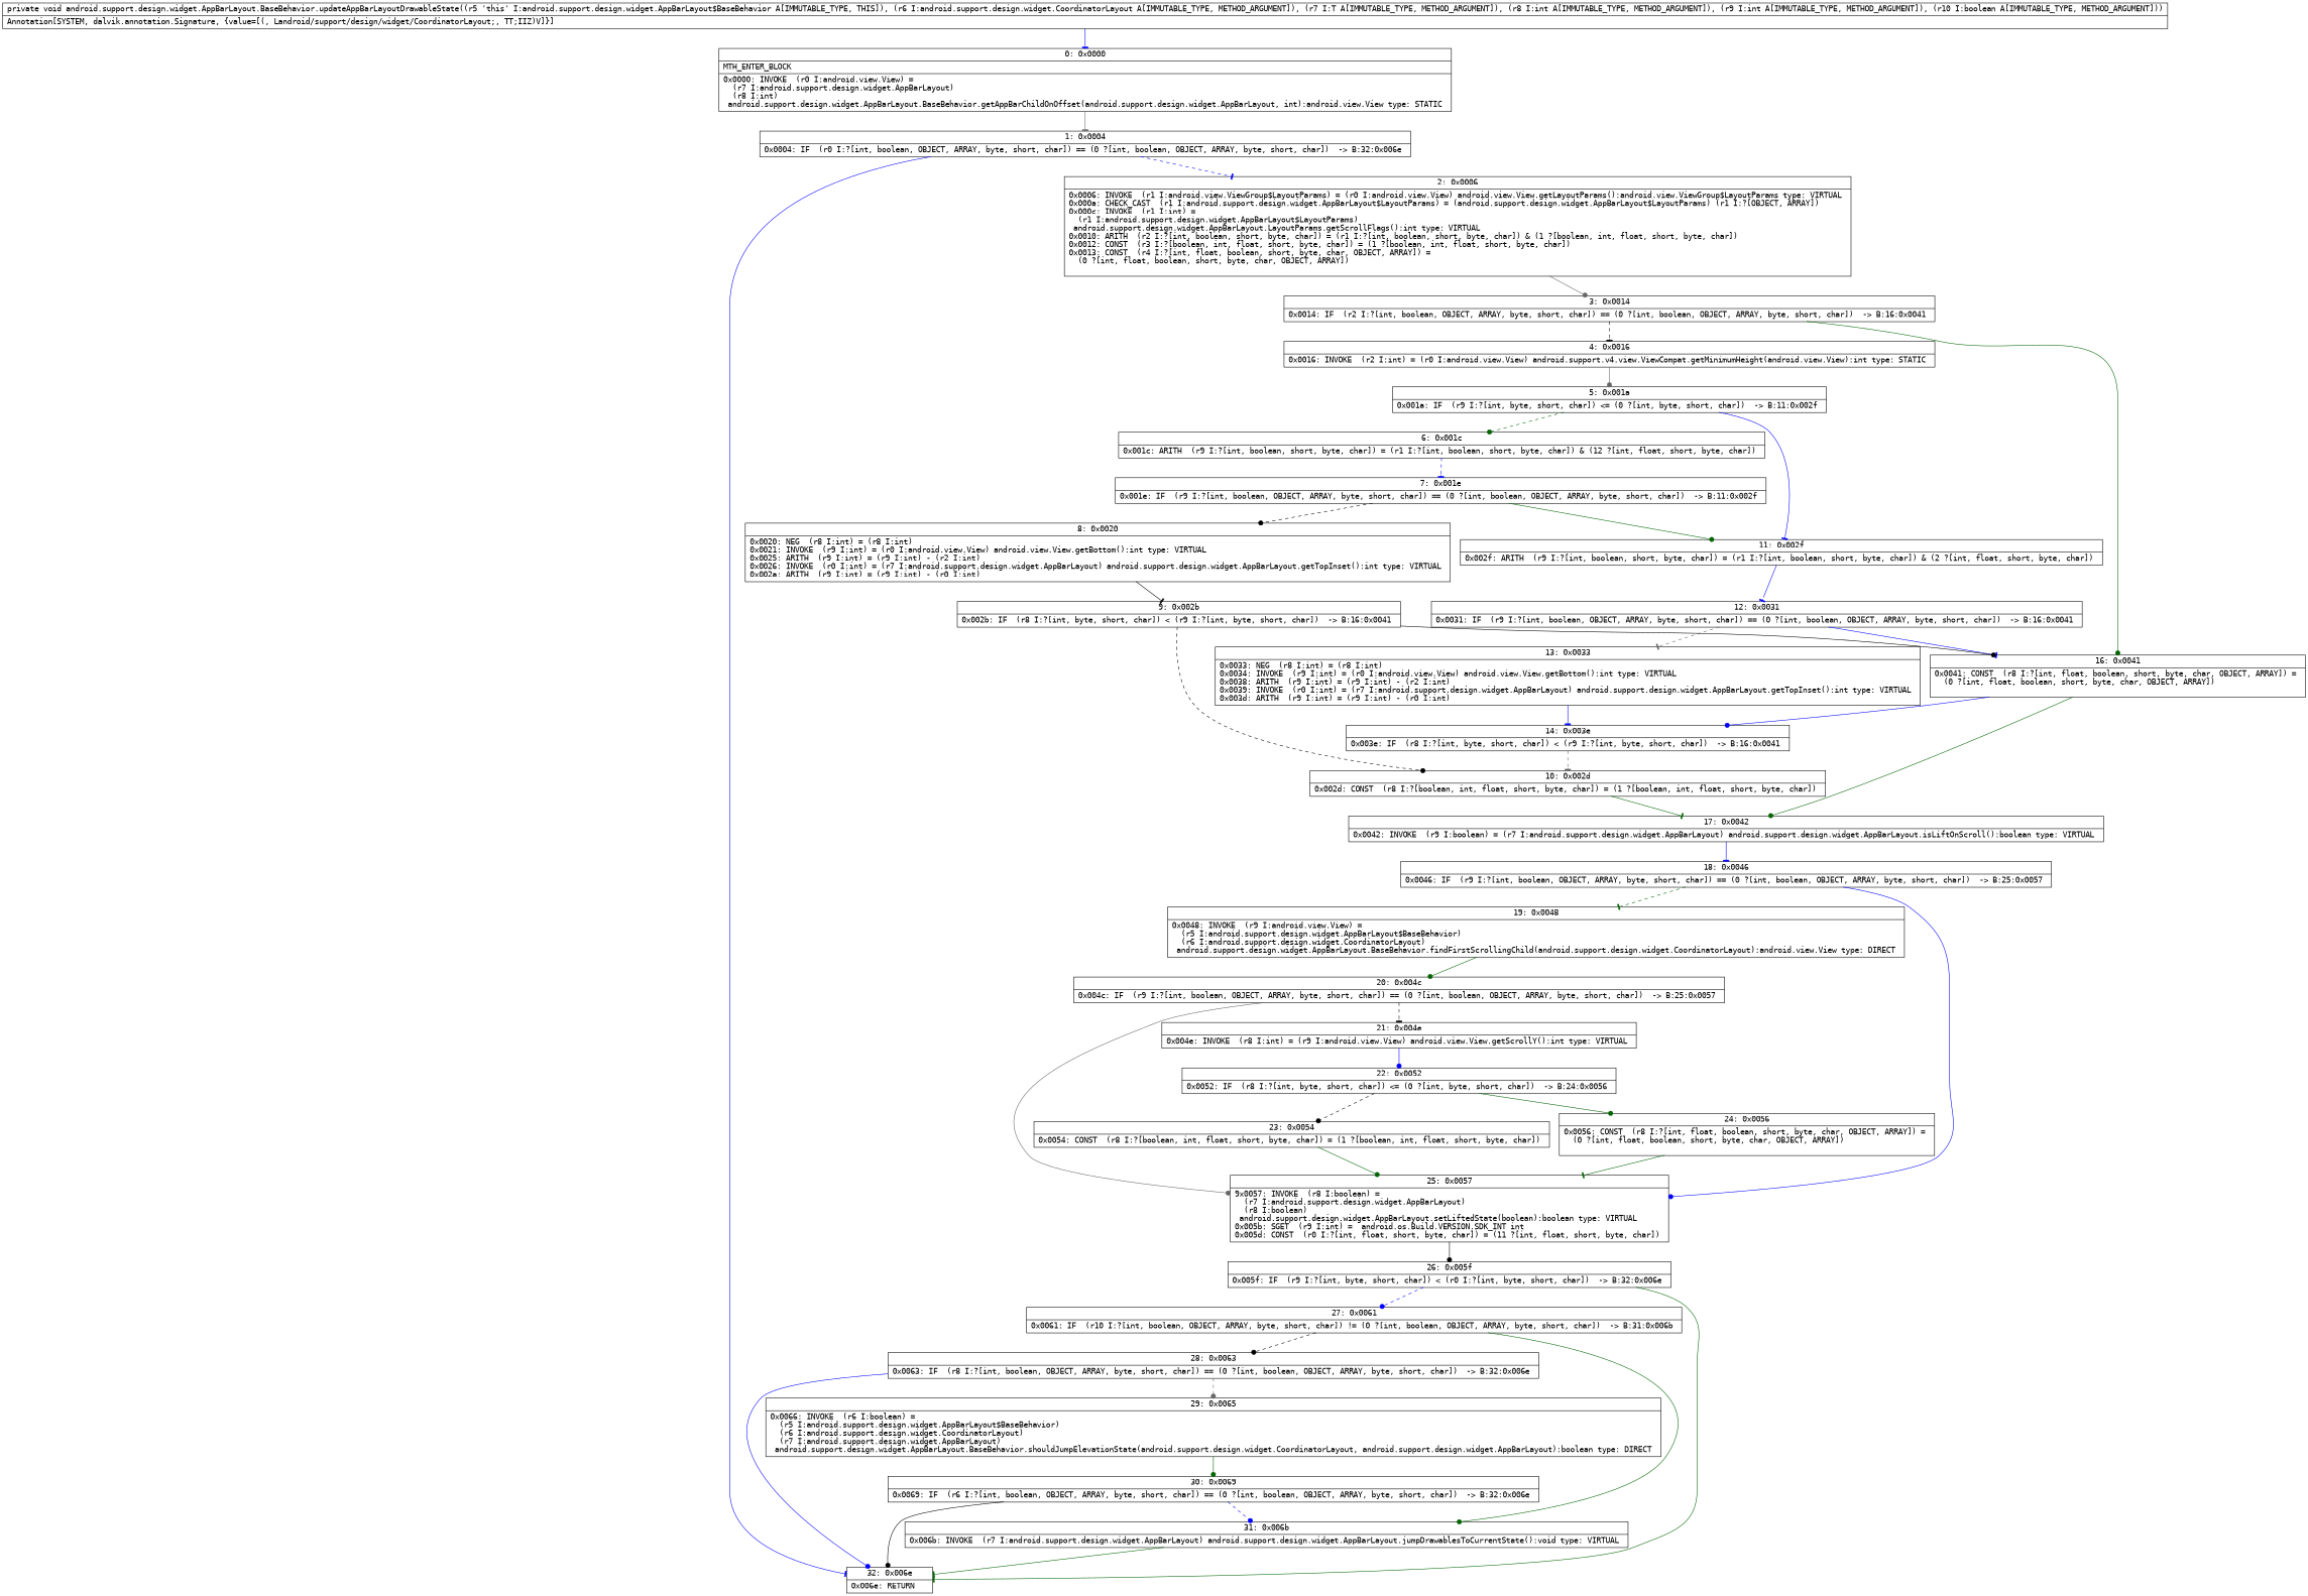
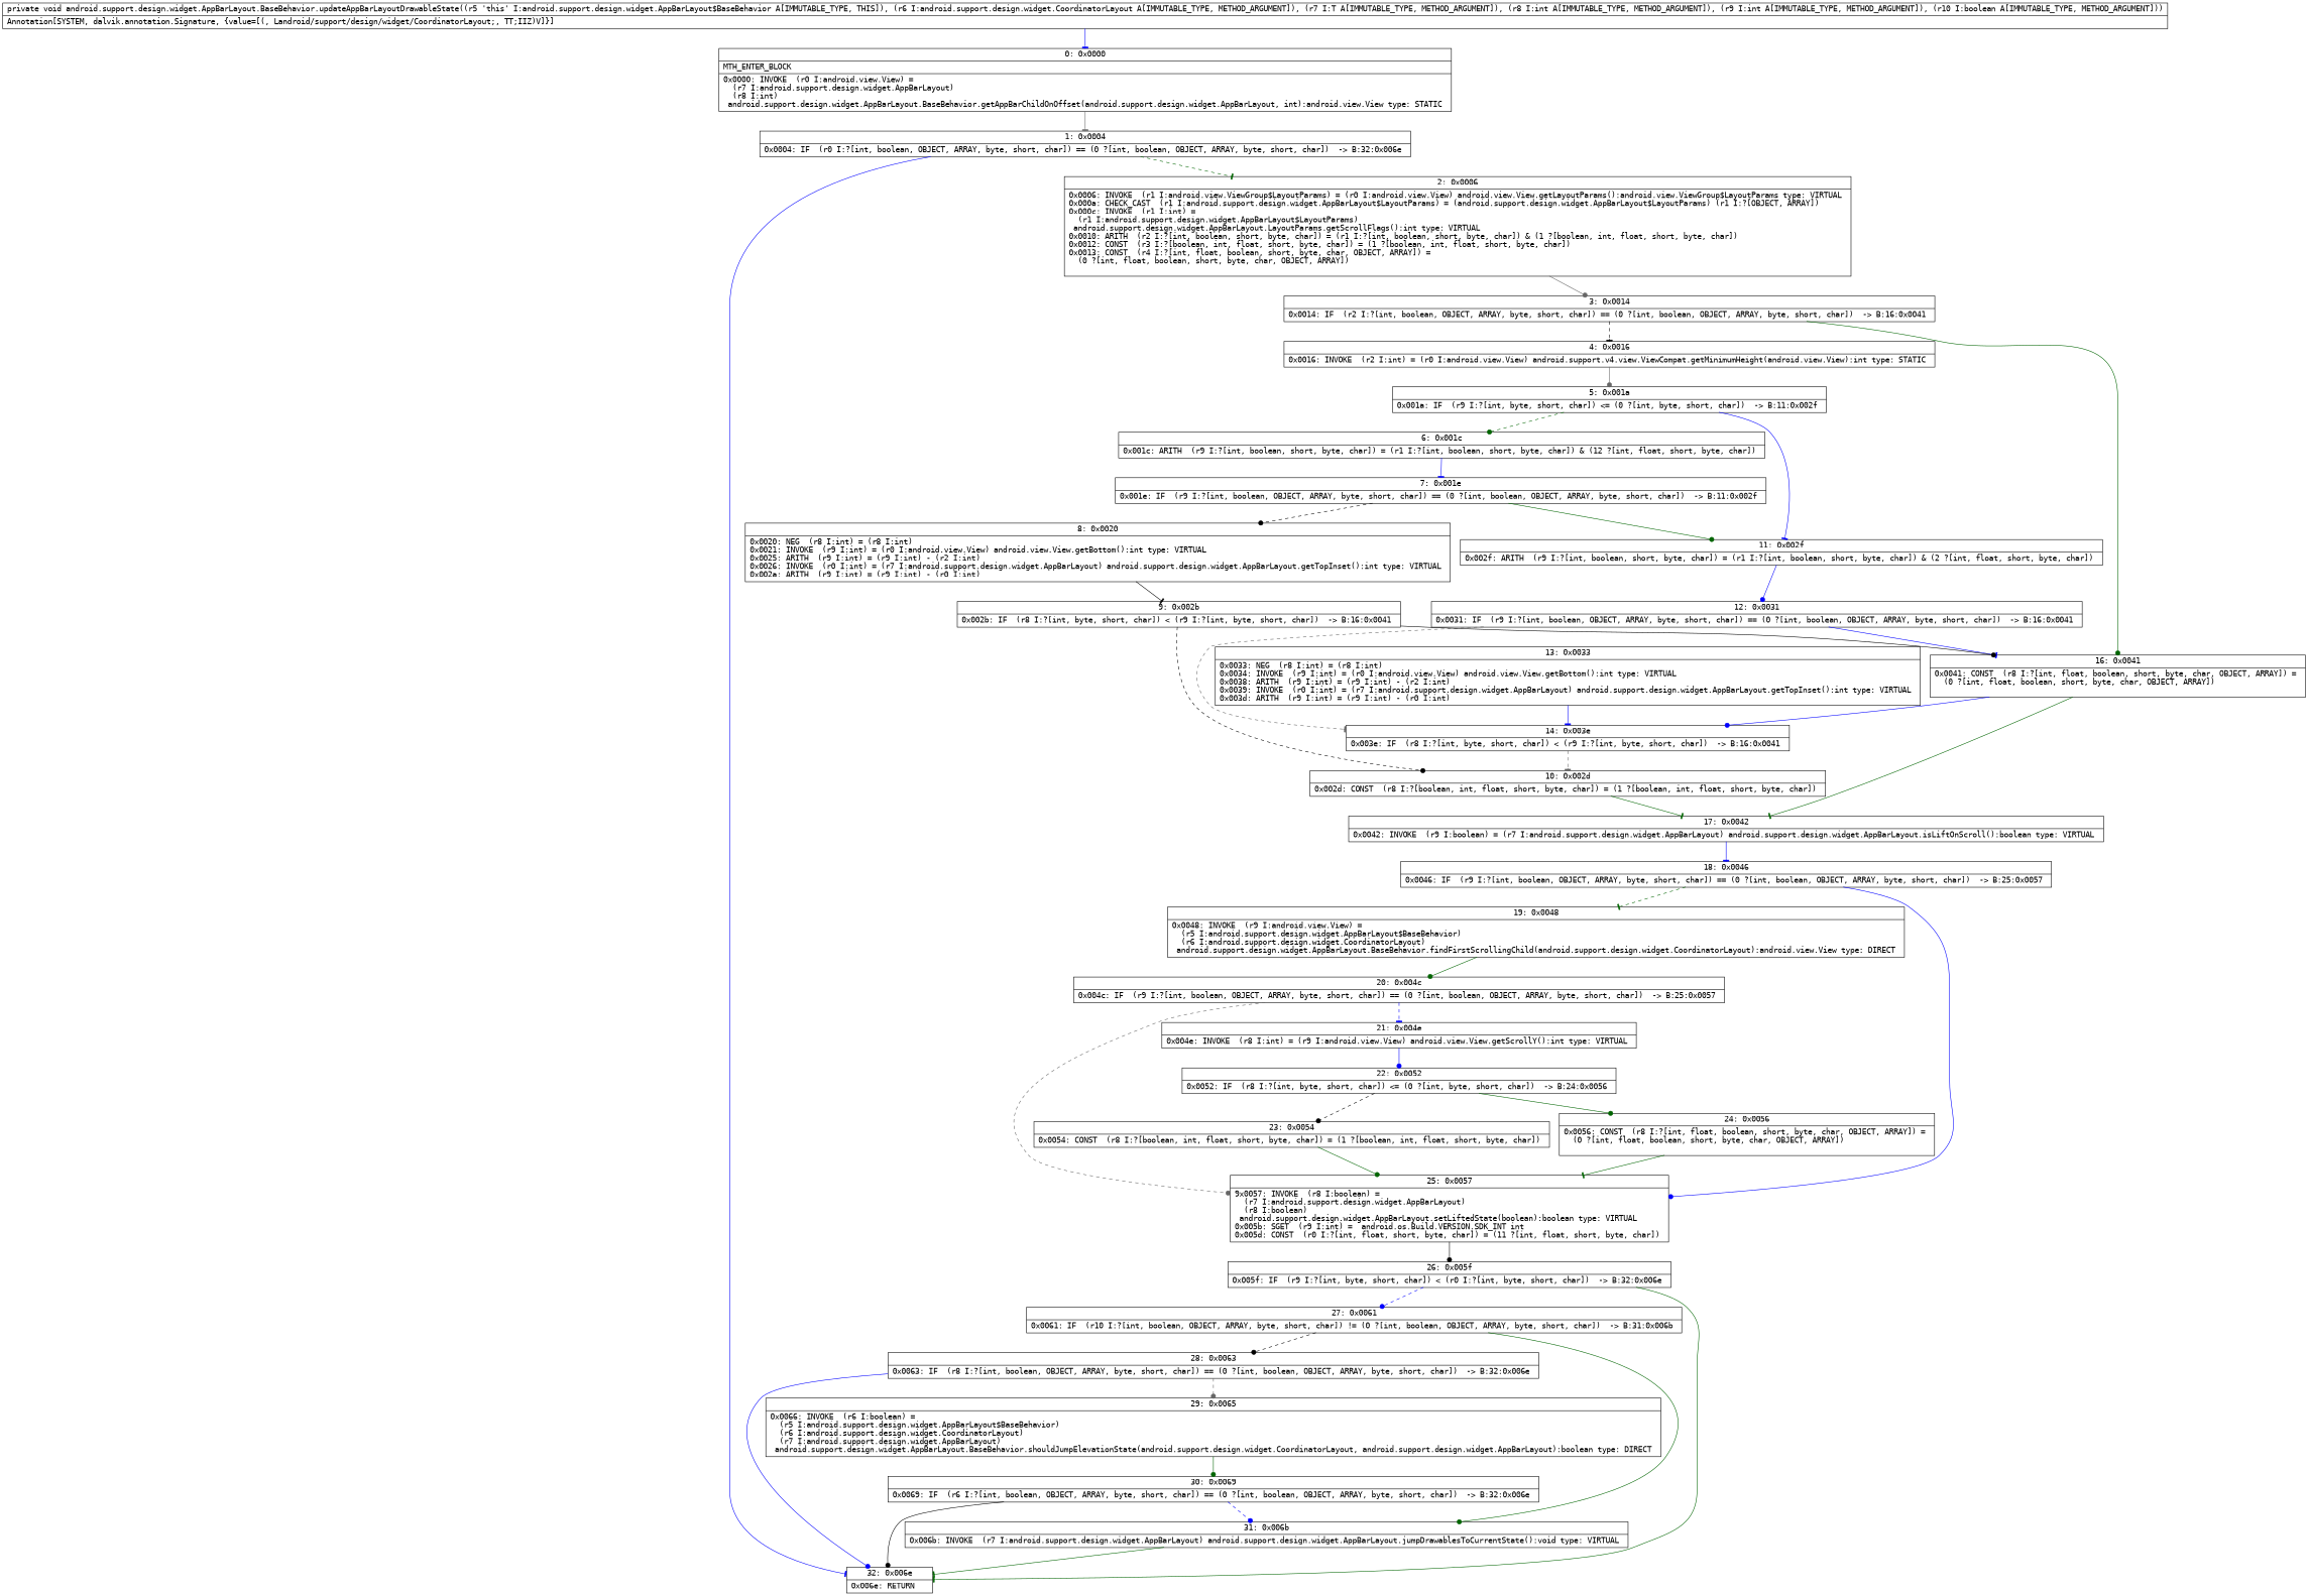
  digraph {
    fontname="DejaVu Sans Mono"
    node [fontname="DejaVu Sans Mono" shape=record]
    edge [arrowhead=dot color=darkgreen fontname="DejaVu Sans Mono"]
    n1 [label="{0\:\ 0x0000|MTH_ENTER_BLOCK\l|0x0000: INVOKE  (r0 I:android.view.View) = \l  (r7 I:android.support.design.widget.AppBarLayout)\l  (r8 I:int)\l android.support.design.widget.AppBarLayout.BaseBehavior.getAppBarChildOnOffset(android.support.design.widget.AppBarLayout, int):android.view.View type: STATIC \l}"]
    n2 [label="{1\:\ 0x0004|0x0004: IF  (r0 I:?[int, boolean, OBJECT, ARRAY, byte, short, char]) == (0 ?[int, boolean, OBJECT, ARRAY, byte, short, char])  \-\> B:32:0x006e \l}"]
    n3 [label="{2\:\ 0x0006|0x0006: INVOKE  (r1 I:android.view.ViewGroup$LayoutParams) = (r0 I:android.view.View) android.view.View.getLayoutParams():android.view.ViewGroup$LayoutParams type: VIRTUAL \l0x000a: CHECK_CAST  (r1 I:android.support.design.widget.AppBarLayout$LayoutParams) = (android.support.design.widget.AppBarLayout$LayoutParams) (r1 I:?[OBJECT, ARRAY]) \l0x000c: INVOKE  (r1 I:int) = \l  (r1 I:android.support.design.widget.AppBarLayout$LayoutParams)\l android.support.design.widget.AppBarLayout.LayoutParams.getScrollFlags():int type: VIRTUAL \l0x0010: ARITH  (r2 I:?[int, boolean, short, byte, char]) = (r1 I:?[int, boolean, short, byte, char]) & (1 ?[boolean, int, float, short, byte, char]) \l0x0012: CONST  (r3 I:?[boolean, int, float, short, byte, char]) = (1 ?[boolean, int, float, short, byte, char]) \l0x0013: CONST  (r4 I:?[int, float, boolean, short, byte, char, OBJECT, ARRAY]) = \l  (0 ?[int, float, boolean, short, byte, char, OBJECT, ARRAY])\l \l}"]
    n4 [label="{32\:\ 0x006e|0x006e: RETURN   \l}"]
    n5 [label="{3\:\ 0x0014|0x0014: IF  (r2 I:?[int, boolean, OBJECT, ARRAY, byte, short, char]) == (0 ?[int, boolean, OBJECT, ARRAY, byte, short, char])  \-\> B:16:0x0041 \l}"]
    n6 [label="{4\:\ 0x0016|0x0016: INVOKE  (r2 I:int) = (r0 I:android.view.View) android.support.v4.view.ViewCompat.getMinimumHeight(android.view.View):int type: STATIC \l}"]
    n7 [label="{16\:\ 0x0041|0x0041: CONST  (r8 I:?[int, float, boolean, short, byte, char, OBJECT, ARRAY]) = \l  (0 ?[int, float, boolean, short, byte, char, OBJECT, ARRAY])\l \l}"]
    n8 [label="{5\:\ 0x001a|0x001a: IF  (r9 I:?[int, byte, short, char]) \<= (0 ?[int, byte, short, char])  \-\> B:11:0x002f \l}"]
    n9 [label="{17\:\ 0x0042|0x0042: INVOKE  (r9 I:boolean) = (r7 I:android.support.design.widget.AppBarLayout) android.support.design.widget.AppBarLayout.isLiftOnScroll():boolean type: VIRTUAL \l}"]
    n10 [label="{14\:\ 0x003e|0x003e: IF  (r8 I:?[int, byte, short, char]) \< (r9 I:?[int, byte, short, char])  \-\> B:16:0x0041 \l}"]
    n11 [label="{6\:\ 0x001c|0x001c: ARITH  (r9 I:?[int, boolean, short, byte, char]) = (r1 I:?[int, boolean, short, byte, char]) & (12 ?[int, float, short, byte, char]) \l}"]
    n12 [label="{11\:\ 0x002f|0x002f: ARITH  (r9 I:?[int, boolean, short, byte, char]) = (r1 I:?[int, boolean, short, byte, char]) & (2 ?[int, float, short, byte, char]) \l}"]
    n13 [label="{7\:\ 0x001e|0x001e: IF  (r9 I:?[int, boolean, OBJECT, ARRAY, byte, short, char]) == (0 ?[int, boolean, OBJECT, ARRAY, byte, short, char])  \-\> B:11:0x002f \l}"]
    n14 [label="{12\:\ 0x0031|0x0031: IF  (r9 I:?[int, boolean, OBJECT, ARRAY, byte, short, char]) == (0 ?[int, boolean, OBJECT, ARRAY, byte, short, char])  \-\> B:16:0x0041 \l}"]
    n15 [label="{8\:\ 0x0020|0x0020: NEG  (r8 I:int) = (r8 I:int) \l0x0021: INVOKE  (r9 I:int) = (r0 I:android.view.View) android.view.View.getBottom():int type: VIRTUAL \l0x0025: ARITH  (r9 I:int) = (r9 I:int) \- (r2 I:int) \l0x0026: INVOKE  (r0 I:int) = (r7 I:android.support.design.widget.AppBarLayout) android.support.design.widget.AppBarLayout.getTopInset():int type: VIRTUAL \l0x002a: ARITH  (r9 I:int) = (r9 I:int) \- (r0 I:int) \l}"]
    n16 [label="{9\:\ 0x002b|0x002b: IF  (r8 I:?[int, byte, short, char]) \< (r9 I:?[int, byte, short, char])  \-\> B:16:0x0041 \l}"]
    n17 [label="{10\:\ 0x002d|0x002d: CONST  (r8 I:?[boolean, int, float, short, byte, char]) = (1 ?[boolean, int, float, short, byte, char]) \l}"]
    n18 [label="{18\:\ 0x0046|0x0046: IF  (r9 I:?[int, boolean, OBJECT, ARRAY, byte, short, char]) == (0 ?[int, boolean, OBJECT, ARRAY, byte, short, char])  \-\> B:25:0x0057 \l}"]
    n19 [label="{13\:\ 0x0033|0x0033: NEG  (r8 I:int) = (r8 I:int) \l0x0034: INVOKE  (r9 I:int) = (r0 I:android.view.View) android.view.View.getBottom():int type: VIRTUAL \l0x0038: ARITH  (r9 I:int) = (r9 I:int) \- (r2 I:int) \l0x0039: INVOKE  (r0 I:int) = (r7 I:android.support.design.widget.AppBarLayout) android.support.design.widget.AppBarLayout.getTopInset():int type: VIRTUAL \l0x003d: ARITH  (r9 I:int) = (r9 I:int) \- (r0 I:int) \l}"]
    n20 [label="{19\:\ 0x0048|0x0048: INVOKE  (r9 I:android.view.View) = \l  (r5 I:android.support.design.widget.AppBarLayout$BaseBehavior)\l  (r6 I:android.support.design.widget.CoordinatorLayout)\l android.support.design.widget.AppBarLayout.BaseBehavior.findFirstScrollingChild(android.support.design.widget.CoordinatorLayout):android.view.View type: DIRECT \l}"]
    n21 [label="{25\:\ 0x0057|9x0057: INVOKE  (r8 I:boolean) = \l  (r7 I:android.support.design.widget.AppBarLayout)\l  (r8 I:boolean)\l android.support.design.widget.AppBarLayout.setLiftedState(boolean):boolean type: VIRTUAL \l0x005b: SGET  (r9 I:int) =  android.os.Build.VERSION.SDK_INT int \l0x005d: CONST  (r0 I:?[int, float, short, byte, char]) = (11 ?[int, float, short, byte, char]) \l}"]
    n22 [label="{20\:\ 0x004c|0x004c: IF  (r9 I:?[int, boolean, OBJECT, ARRAY, byte, short, char]) == (0 ?[int, boolean, OBJECT, ARRAY, byte, short, char])  \-\> B:25:0x0057 \l}"]
    n23 [label="{26\:\ 0x005f|0x005f: IF  (r9 I:?[int, byte, short, char]) \< (r0 I:?[int, byte, short, char])  \-\> B:32:0x006e \l}"]
    n24 [label="{21\:\ 0x004e|0x004e: INVOKE  (r8 I:int) = (r9 I:android.view.View) android.view.View.getScrollY():int type: VIRTUAL \l}"]
    n25 [label="{22\:\ 0x0052|0x0052: IF  (r8 I:?[int, byte, short, char]) \<= (0 ?[int, byte, short, char])  \-\> B:24:0x0056 \l}"]
    n26 [label="{23\:\ 0x0054|0x0054: CONST  (r8 I:?[boolean, int, float, short, byte, char]) = (1 ?[boolean, int, float, short, byte, char]) \l}"]
    n27 [label="{24\:\ 0x0056|0x0056: CONST  (r8 I:?[int, float, boolean, short, byte, char, OBJECT, ARRAY]) = \l  (0 ?[int, float, boolean, short, byte, char, OBJECT, ARRAY])\l \l}"]
    n28 [label="{27\:\ 0x0061|0x0061: IF  (r10 I:?[int, boolean, OBJECT, ARRAY, byte, short, char]) != (0 ?[int, boolean, OBJECT, ARRAY, byte, short, char])  \-\> B:31:0x006b \l}"]
    n29 [label="{28\:\ 0x0063|0x0063: IF  (r8 I:?[int, boolean, OBJECT, ARRAY, byte, short, char]) == (0 ?[int, boolean, OBJECT, ARRAY, byte, short, char])  \-\> B:32:0x006e \l}"]
    n30 [label="{31\:\ 0x006b|0x006b: INVOKE  (r7 I:android.support.design.widget.AppBarLayout) android.support.design.widget.AppBarLayout.jumpDrawablesToCurrentState():void type: VIRTUAL \l}"]
    n31 [label="{29\:\ 0x0065|0x0066: INVOKE  (r6 I:boolean) = \l  (r5 I:android.support.design.widget.AppBarLayout$BaseBehavior)\l  (r6 I:android.support.design.widget.CoordinatorLayout)\l  (r7 I:android.support.design.widget.AppBarLayout)\l android.support.design.widget.AppBarLayout.BaseBehavior.shouldJumpElevationState(android.support.design.widget.CoordinatorLayout, android.support.design.widget.AppBarLayout):boolean type: DIRECT \l}"]
    n32 [label="{30\:\ 0x0069|0x0069: IF  (r6 I:?[int, boolean, OBJECT, ARRAY, byte, short, char]) == (0 ?[int, boolean, OBJECT, ARRAY, byte, short, char])  \-\> B:32:0x006e \l}"]
    n33 [label="{private void android.support.design.widget.AppBarLayout.BaseBehavior.updateAppBarLayoutDrawableState((r5 'this' I:android.support.design.widget.AppBarLayout$BaseBehavior A[IMMUTABLE_TYPE, THIS]), (r6 I:android.support.design.widget.CoordinatorLayout A[IMMUTABLE_TYPE, METHOD_ARGUMENT]), (r7 I:T A[IMMUTABLE_TYPE, METHOD_ARGUMENT]), (r8 I:int A[IMMUTABLE_TYPE, METHOD_ARGUMENT]), (r9 I:int A[IMMUTABLE_TYPE, METHOD_ARGUMENT]), (r10 I:boolean A[IMMUTABLE_TYPE, METHOD_ARGUMENT]))  | Annotation[SYSTEM, dalvik.annotation.Signature, \{value=[(, Landroid\/support\/design\/widget\/CoordinatorLayout;, TT;IIZ)V]\}]\l}"]
    n1 -> n2 [arrowhead=tee color=gray40]
-   n2 -> n3 [arrowhead=tee color=blue style=dashed]
+   n2 -> n3 [arrowhead=tee style=dashed]
    n2 -> n4 [arrowhead=tee color=blue]
    n3 -> n5 [color=gray40]
    n5 -> n6 [arrowhead=tee color=black style=dashed]
    n5 -> n7
    n6 -> n8 [color=gray40]
-   n7 -> n9
+   n7 -> n9 [arrowhead=tee]
    n7 -> n10 [color=blue]
    n8 -> n11 [style=dashed]
    n8 -> n12 [arrowhead=tee color=blue]
    n9 -> n18 [arrowhead=tee color=blue]
    n10 -> n17 [arrowhead=tee color=gray40 style=dashed]
-   n11 -> n13 [arrowhead=tee color=blue style=dashed]
-   n12 -> n14 [arrowhead=tee color=blue]
+   n11 -> n13 [arrowhead=tee color=blue]
+   n12 -> n14 [color=blue]
    n13 -> n12
    n13 -> n15 [color=black style=dashed]
    n14 -> n7 [arrowhead=tee color=blue]
-   n14 -> n19 [arrowhead=tee color=gray40 style=dashed]
+   n14 -> n10 [arrowhead=tee color=gray40 style=dashed]
    n15 -> n16 [arrowhead=tee color=black]
    n16 -> n7 [color=black]
    n16 -> n17 [color=black style=dashed]
    n17 -> n9 [arrowhead=tee]
    n18 -> n20 [arrowhead=tee style=dashed]
    n18 -> n21 [color=blue]
    n19 -> n10 [arrowhead=tee color=blue]
    n20 -> n22
    n21 -> n23 [color=black]
-   n22 -> n21 [color=gray40]
-   n22 -> n24 [arrowhead=tee color=black style=dashed]
+   n22 -> n21 [color=gray40 style=dashed]
+   n22 -> n24 [arrowhead=tee color=blue style=dashed]
    n23 -> n4 [arrowhead=tee]
    n23 -> n28 [color=blue style=dashed]
    n24 -> n25 [color=blue]
    n25 -> n26 [color=black style=dashed]
    n25 -> n27
    n26 -> n21
    n27 -> n21 [arrowhead=tee]
    n28 -> n29 [color=black style=dashed]
    n28 -> n30
    n29 -> n4 [color=blue]
    n29 -> n31 [color=gray40 style=dashed]
    n30 -> n4 [arrowhead=tee]
    n31 -> n32
    n32 -> n4 [color=black]
    n32 -> n30 [color=blue style=dashed]
    n33 -> n1 [arrowhead=tee color=blue]
  }
